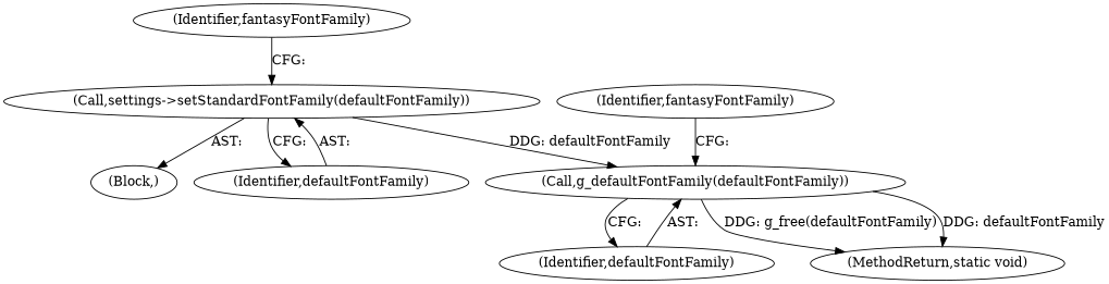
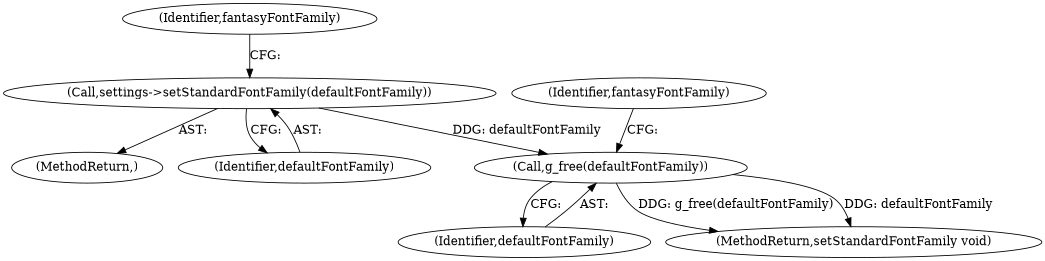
  digraph {
-   n1 [label="(Call,g_defaultFontFamily(defaultFontFamily))"]
+   n1 [label="(Call,g_free(defaultFontFamily))"]
    n2 [label="(Identifier,defaultFontFamily)"]
-   n3 [label="(MethodReturn,static void)"]
-   n4 [label="(Block,)"]
+   n3 [label="(MethodReturn,setStandardFontFamily void)"]
+   n4 [label="(MethodReturn,)"]
    n5 [label="(Call,settings->setStandardFontFamily(defaultFontFamily))"]
    n6 [label="(Identifier,defaultFontFamily)"]
    n7 [label="(Identifier,fantasyFontFamily)"]
    n8 [label="(Identifier,fantasyFontFamily)"]
    n1 -> n2 [label="CFG: "]
    n1 -> n3 [label="DDG: g_free(defaultFontFamily)"]
    n1 -> n3 [label="DDG: defaultFontFamily"]
    n2 -> n1 [label="AST: "]
    n5 -> n1 [label="DDG: defaultFontFamily"]
    n5 -> n4 [label="AST: "]
    n5 -> n6 [label="CFG: "]
    n6 -> n5 [label="AST: "]
    n7 -> n1 [label="CFG: "]
    n8 -> n5 [label="CFG: "]
  }
